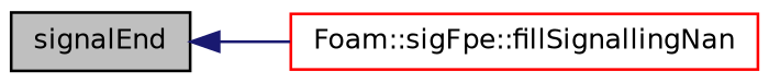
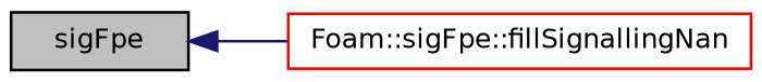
  digraph {
    rankdir=LR
    fontname="DejaVu Sans"
    node [fontname="DejaVu Sans" fontsize=10 shape=record]
-   n1 [color=black fillcolor=grey75 fontcolor=black height=0.2 label=signalEnd style=filled width=0.4]
+   n1 [color=black fillcolor=grey75 fontcolor=black height=0.2 label=sigFpe style=filled width=0.4]
    n2 [color=red height=0.2 label="Foam::sigFpe::fillSignallingNan" width=0.4]
    n1 -> n2 [color=midnightblue dir=back fontname="DejaVu Sans" fontsize=10 labelfontname=FreeSans labelfontsize=10 style=solid]
  }
